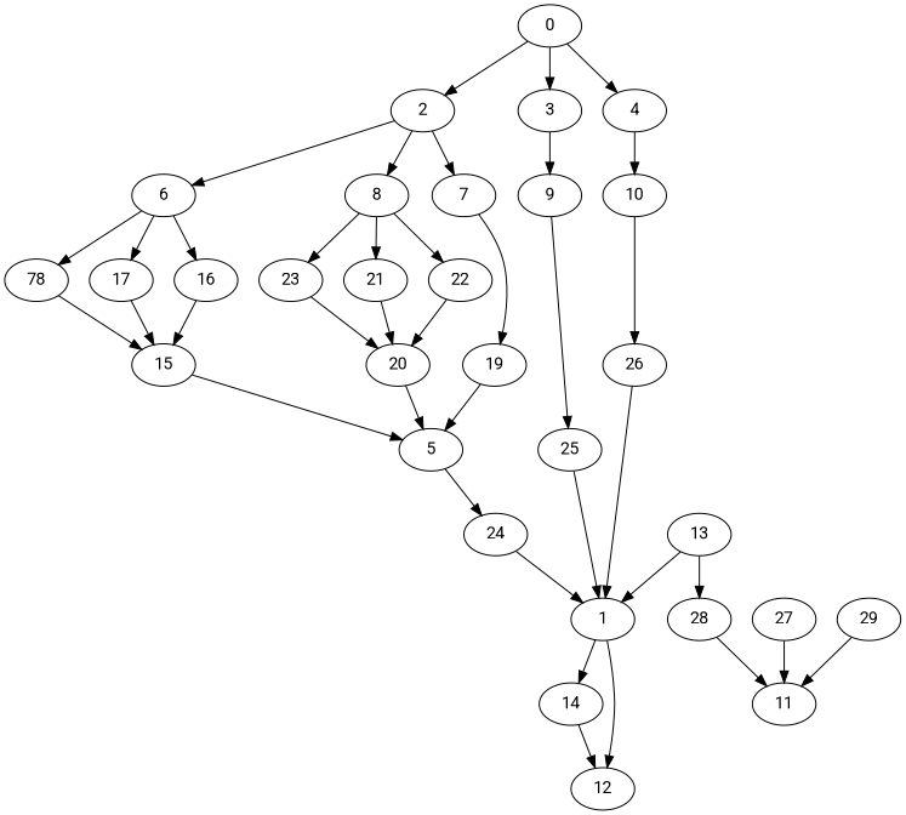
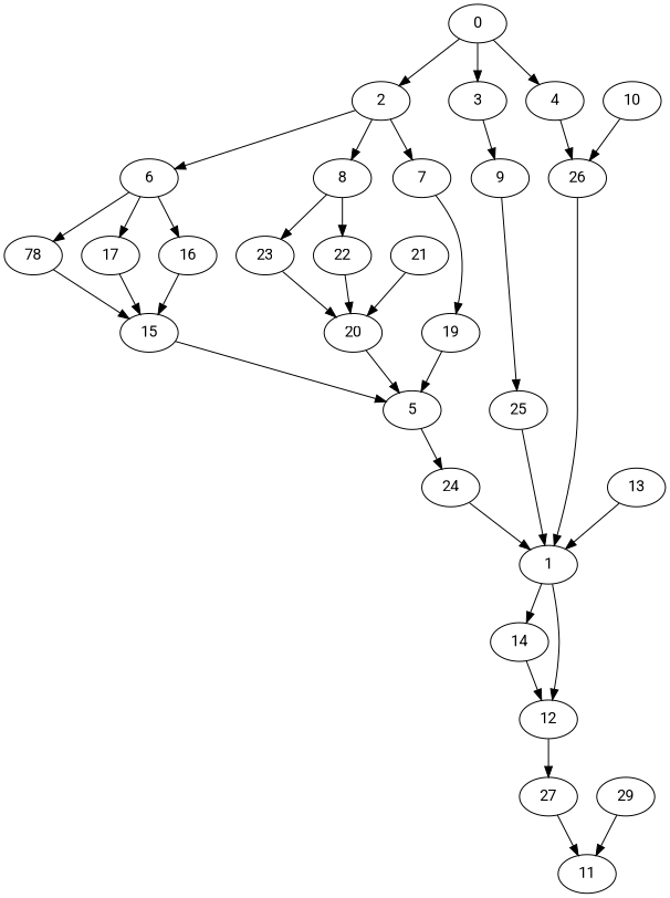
  digraph {
    "Duplicate states"=0
    GraphType=S_P
    "Max states in OPEN"=0
    Modes="120000ms; topo-ordered tasks, ; Pruning: task equivalence, fixed order ready list, ; F-value: ; Optimisation: best schedule length (SL) optimisation on equal, "
    NumberOfTasks=30
    "Pruned using list schedule length"=1
    "States removed from OPEN"=0
    TargetSystem="Homogeneous-4"
    "Time to schedule (ms)"=98
    "Total idle time"=736
    "Total schedule length"=966
    "Total sequential time"=2261
    "Total states created"=2
    fontname=Roboto
    node ["Finish time"=136 Processor=0 "Start time"=89 Weight=116 fontname=Roboto]
    edge [Weight=2 fontname=Roboto]
    0 ["Finish time"=58 "Start time"=0 Weight=58]
    2 ["Finish time"=81 "Start time"=58 Weight=23]
    3 ["Finish time"=388 Processor=1 "Start time"=272]
    4 ["Finish time"=402 Processor=2 "Start time"=355 Weight=47]
    6 ["Finish time"=186 "Start time"=81 Weight=105]
    8 [Processor=1 Weight=47]
    7 [Processor=2 Weight=47]
    9 ["Finish time"=435 Processor=1 "Start time"=388 Weight=47]
    10 ["Finish time"=460 Processor=2 "Start time"=402 Weight=58]
    n10 ["Finish time"=302 "Start time"=186 label=78]
    17 ["Finish time"=272 Processor=1 "Start time"=190 Weight=82]
    16 ["Finish time"=226 Processor=3 "Start time"=191 Weight=35]
    23 ["Finish time"=250 Processor=2 "Start time"=145 Weight=105]
    21 ["Finish time"=308 Processor=3 "Start time"=226 Weight=82]
    22 ["Finish time"=331 Processor=3 "Start time"=308 Weight=23]
    19 ["Finish time"=355 Processor=2 "Start time"=250 Weight=105]
    25 ["Finish time"=517 Processor=1 "Start time"=435 Weight=82]
    26 ["Finish time"=518 Processor=2 "Start time"=460 Weight=58]
    15 ["Finish time"=407 "Start time"=302 Weight=105]
    20 ["Finish time"=366 Processor=3 "Start time"=331 Weight=35]
    5 ["Finish time"=512 "Start time"=407 Weight=105]
    24 ["Finish time"=582 "Start time"=512 Weight=70]
    1 ["Finish time"=664 "Start time"=582 Weight=82]
    14 ["Finish time"=780 "Start time"=664]
    12 ["Finish time"=789 Processor=1 "Start time"=673]
    27 ["Finish time"=871 Processor=1 "Start time"=789 Weight=82]
    13 ["Finish time"=759 Processor=2 "Start time"=666 Weight=93]
-   28 ["Finish time"=794 Processor=2 "Start time"=759 Weight=35]
    29 ["Finish time"=896 "Start time"=780]
    11 ["Finish time"=966 "Start time"=896 Weight=70]
    0 -> 2 [Weight=10]
    0 -> 3 [Weight=8]
    0 -> 4 [Weight=3]
    2 -> 6 [Weight=4]
    2 -> 8 [Weight=8]
    2 -> 7 [Weight=8]
    3 -> 9 [Weight=10]
-   4 -> 10 [Weight=5]
+   4 -> 26 [Weight=5]
    6 -> n10 [Weight=5]
    6 -> 17 [Weight=4]
    6 -> 16 [Weight=5]
    8 -> 23 [Weight=9]
-   8 -> 21 [Weight=10]
    8 -> 22 [Weight=3]
    7 -> 19
    9 -> 25 [Weight=7]
    10 -> 26
    n10 -> 15 [Weight=6]
    17 -> 15 [Weight=5]
    16 -> 15 [Weight=4]
    23 -> 20 [Weight=8]
    21 -> 20
    22 -> 20
    19 -> 5 [Weight=7]
    25 -> 1 [Weight=4]
    26 -> 1 [Weight=3]
    15 -> 5 [Weight=9]
    20 -> 5 [Weight=6]
    5 -> 24 [Weight=4]
    24 -> 1 [Weight=8]
    1 -> 14 [Weight=9]
    1 -> 12 [Weight=9]
    14 -> 12 [Weight=10]
+   12 -> 27
    27 -> 11 [Weight=5]
    13 -> 1
-   13 -> 28
-   28 -> 11 [Weight=9]
    29 -> 11 [Weight=7]
  }
